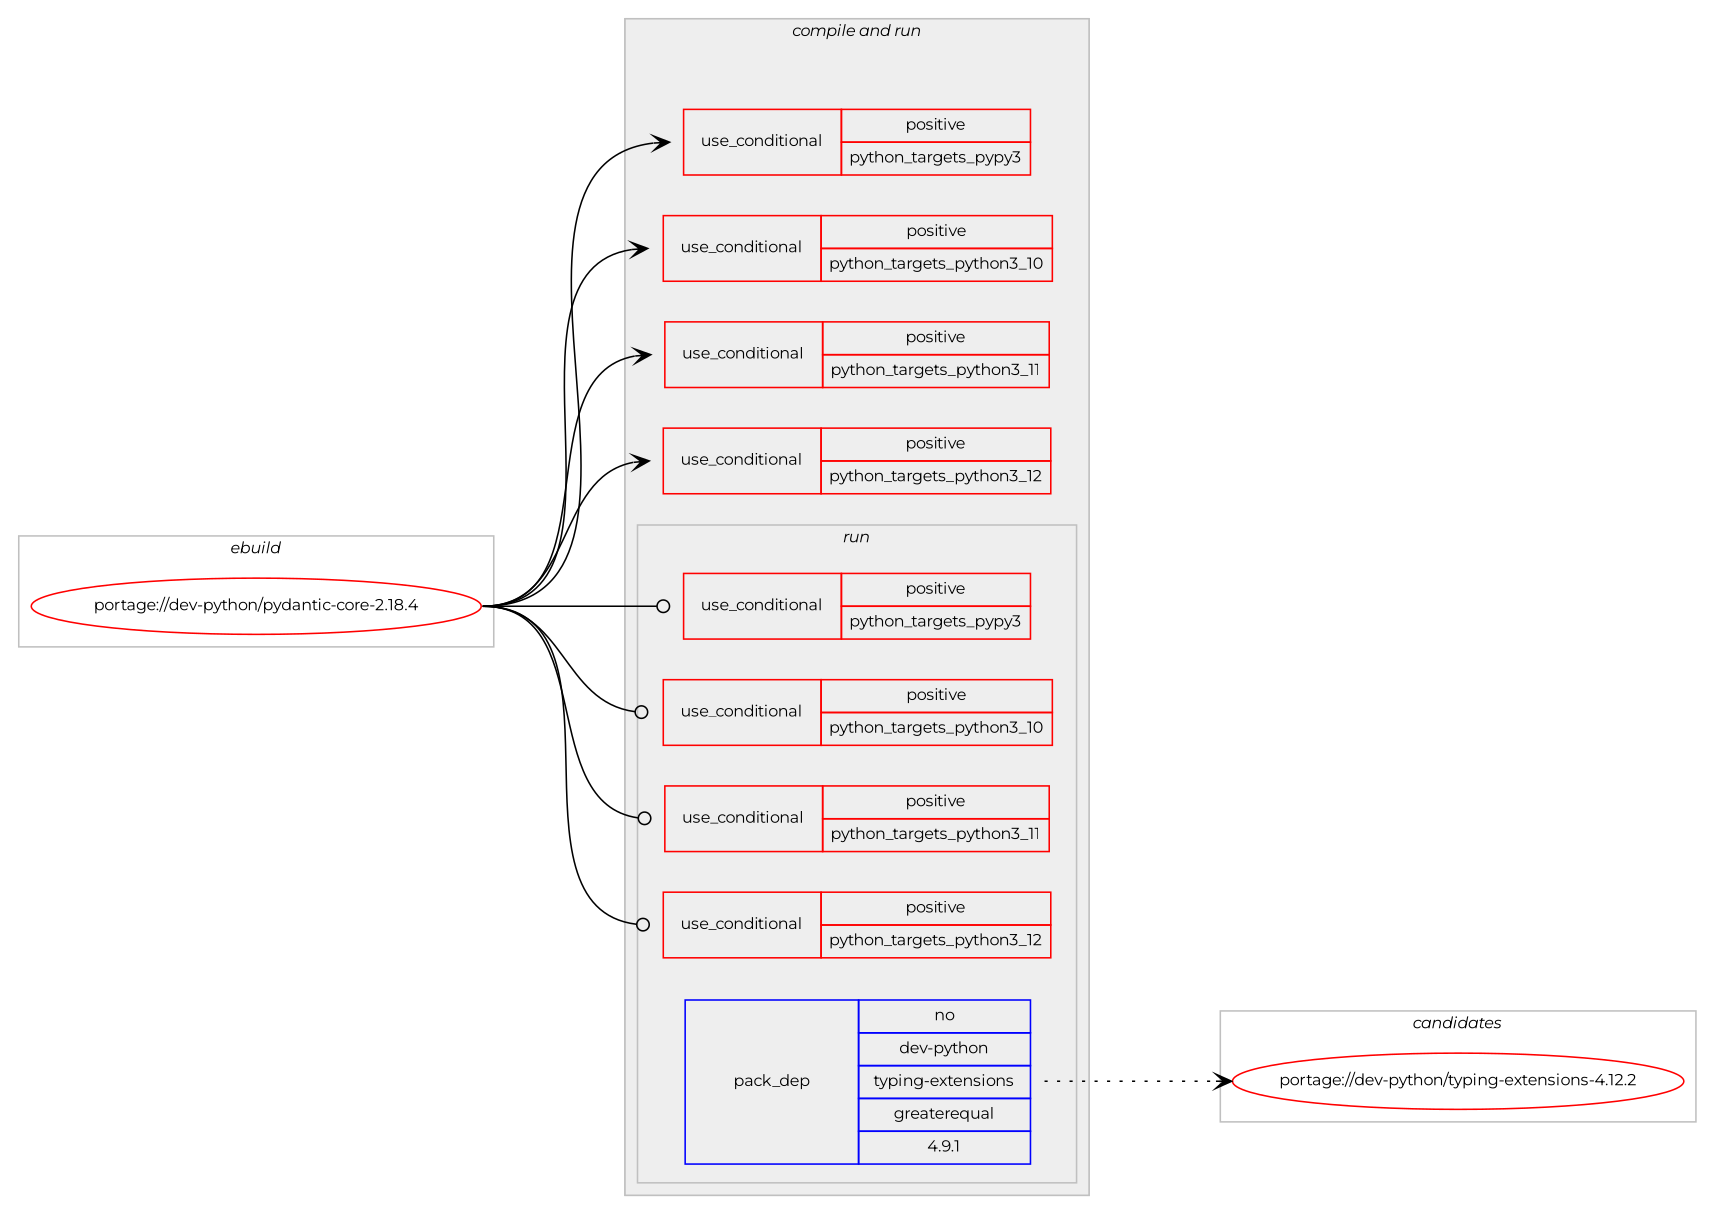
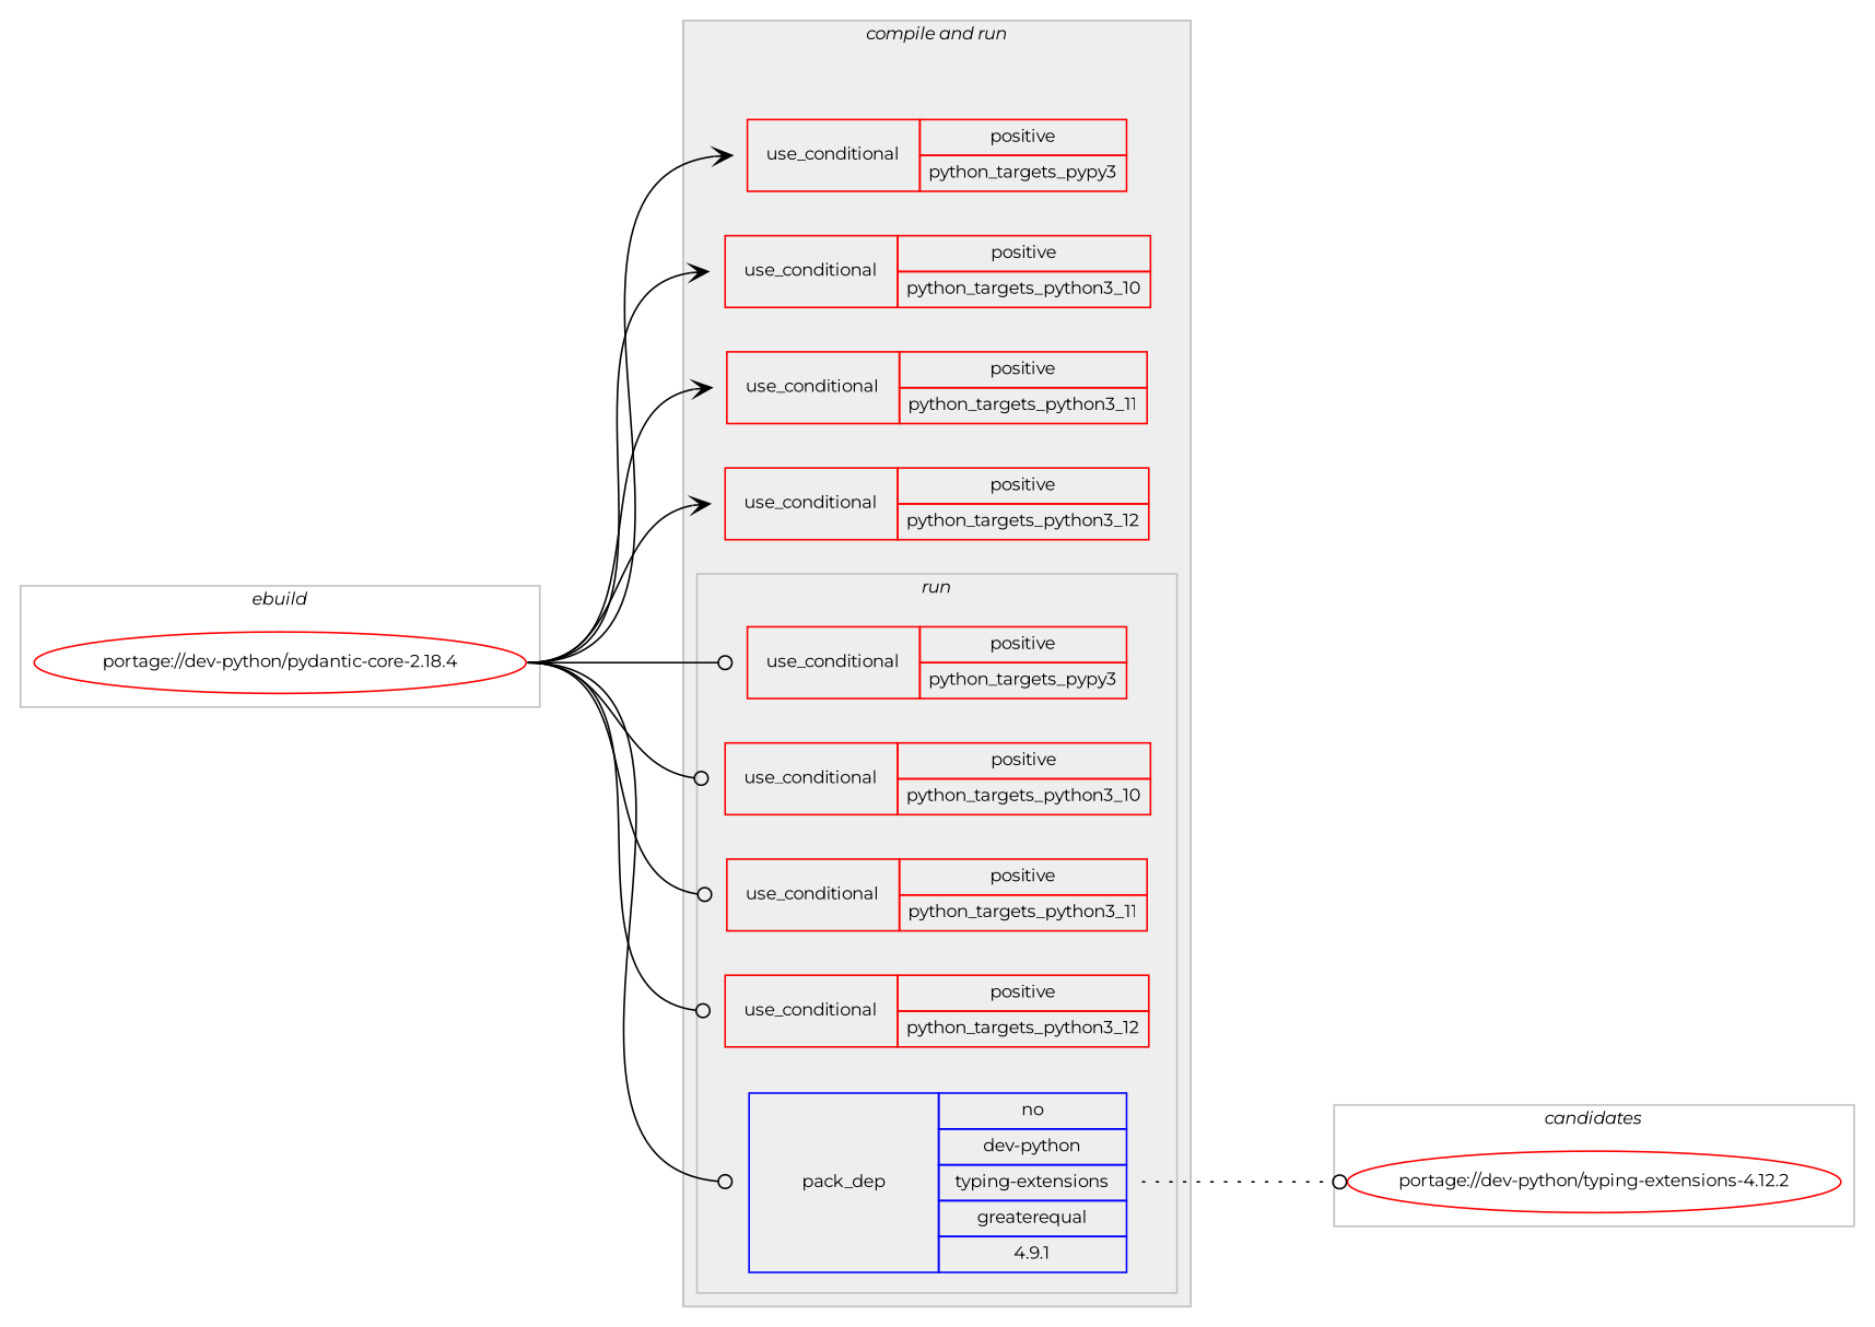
  digraph {
    compound=true
    concentrate=true
    fontname=Montserrat
    fontsize=10
    newrank=true
    rankdir=LR
    ranksep=1.5
    node [color=red fontname=Montserrat fontsize=10 shape=none]
    edge [arrowhead=vee fontname=Montserrat headport=w style=solid tailport=e weight=20]
    n1 [label="portage://dev-python/pydantic-core-2.18.4" width=4 shape=""]
    n2 [label=<<TABLE BORDER="0" CELLBORDER="1" CELLSPACING="0" CELLPADDING="4"><TR><TD ROWSPAN="3" CELLPADDING="10">use_conditional</TD></TR><TR><TD>positive</TD></TR><TR><TD>python_targets_pypy3</TD></TR></TABLE>>]
    n3 [label=<<TABLE BORDER="0" CELLBORDER="1" CELLSPACING="0" CELLPADDING="4"><TR><TD ROWSPAN="3" CELLPADDING="10">use_conditional</TD></TR><TR><TD>positive</TD></TR><TR><TD>python_targets_python3_10</TD></TR></TABLE>>]
    n4 [label=<<TABLE BORDER="0" CELLBORDER="1" CELLSPACING="0" CELLPADDING="4"><TR><TD ROWSPAN="3" CELLPADDING="10">use_conditional</TD></TR><TR><TD>positive</TD></TR><TR><TD>python_targets_python3_11</TD></TR></TABLE>>]
    n5 [label=<<TABLE BORDER="0" CELLBORDER="1" CELLSPACING="0" CELLPADDING="4"><TR><TD ROWSPAN="3" CELLPADDING="10">use_conditional</TD></TR><TR><TD>positive</TD></TR><TR><TD>python_targets_python3_12</TD></TR></TABLE>>]
    n6 [label=<<TABLE BORDER="0" CELLBORDER="1" CELLSPACING="0" CELLPADDING="4"><TR><TD ROWSPAN="3" CELLPADDING="10">use_conditional</TD></TR><TR><TD>positive</TD></TR><TR><TD>python_targets_pypy3</TD></TR></TABLE>>]
    n7 [label=<<TABLE BORDER="0" CELLBORDER="1" CELLSPACING="0" CELLPADDING="4"><TR><TD ROWSPAN="3" CELLPADDING="10">use_conditional</TD></TR><TR><TD>positive</TD></TR><TR><TD>python_targets_python3_10</TD></TR></TABLE>>]
    n8 [label=<<TABLE BORDER="0" CELLBORDER="1" CELLSPACING="0" CELLPADDING="4"><TR><TD ROWSPAN="3" CELLPADDING="10">use_conditional</TD></TR><TR><TD>positive</TD></TR><TR><TD>python_targets_python3_11</TD></TR></TABLE>>]
    n9 [label=<<TABLE BORDER="0" CELLBORDER="1" CELLSPACING="0" CELLPADDING="4"><TR><TD ROWSPAN="3" CELLPADDING="10">use_conditional</TD></TR><TR><TD>positive</TD></TR><TR><TD>python_targets_python3_12</TD></TR></TABLE>>]
    n10 [color=blue label=<<TABLE BORDER="0" CELLBORDER="1" CELLSPACING="0" CELLPADDING="4" WIDTH="220"><TR><TD ROWSPAN="6" CELLPADDING="30">pack_dep</TD></TR><TR><TD WIDTH="110">no</TD></TR><TR><TD>dev-python</TD></TR><TR><TD>typing-extensions</TD></TR><TR><TD>greaterequal</TD></TR><TR><TD>4.9.1</TD></TR></TABLE>>]
    n11 [label="portage://dev-python/typing-extensions-4.12.2" width=4 shape=""]
    subgraph cluster_1 {
      color=gray
      label=<<i>ebuild</i>>
      rank=same
      n1
    }
    subgraph cluster_2 {
      color=gray
      label=<<i>dependencies</i>>
      subgraph cluster_3 {
        color=gray
        fillcolor="#eeeeee"
        label=<<i>compile</i>>
        style=filled
        subgraph sub_4 {
          color=gray
          fillcolor="#eeeeee"
          label=<<i>compile</i>>
          style=filled
          n2
        }
        subgraph sub_5 {
          color=gray
          fillcolor="#eeeeee"
          label=<<i>compile</i>>
          style=filled
          n3
        }
        subgraph sub_6 {
          color=gray
          fillcolor="#eeeeee"
          label=<<i>compile</i>>
          style=filled
          n4
        }
        subgraph sub_7 {
          color=gray
          fillcolor="#eeeeee"
          label=<<i>compile</i>>
          style=filled
          n5
        }
      }
      subgraph cluster_8 {
        color=gray
        fillcolor="#eeeeee"
        label=<<i>compile and run</i>>
        style=filled
      }
      subgraph cluster_9 {
        color=gray
        fillcolor="#eeeeee"
        label=<<i>run</i>>
        style=filled
        subgraph sub_10 {
          color=gray
          fillcolor="#eeeeee"
          label=<<i>run</i>>
          style=filled
          n6
        }
        subgraph sub_11 {
          color=gray
          fillcolor="#eeeeee"
          label=<<i>run</i>>
          style=filled
          n7
        }
        subgraph sub_12 {
          color=gray
          fillcolor="#eeeeee"
          label=<<i>run</i>>
          style=filled
          n8
        }
        subgraph sub_13 {
          color=gray
          fillcolor="#eeeeee"
          label=<<i>run</i>>
          style=filled
          n9
        }
        subgraph sub_14 {
          color=gray
          fillcolor="#eeeeee"
          label=<<i>run</i>>
          style=filled
          n10
        }
      }
    }
    subgraph cluster_15 {
      color=gray
      label=<<i>candidates</i>>
      rank=same
      subgraph sub_16 {
        color=black
        label=<<i>candidates</i>>
        nodesep=1
        rank=same
        n11
      }
    }
    n1 -> n2
    n1 -> n3
    n1 -> n4
    n1 -> n5
    n1 -> n6 [arrowhead=odot]
    n1 -> n7 [arrowhead=odot]
    n1 -> n8 [arrowhead=odot]
    n1 -> n9 [arrowhead=odot]
-   n10 -> n11 [style=dotted weight=100]
+   n1 -> n10 [arrowhead=odot]
+   n10 -> n11 [arrowhead=odot style=dotted weight=100]
  }
